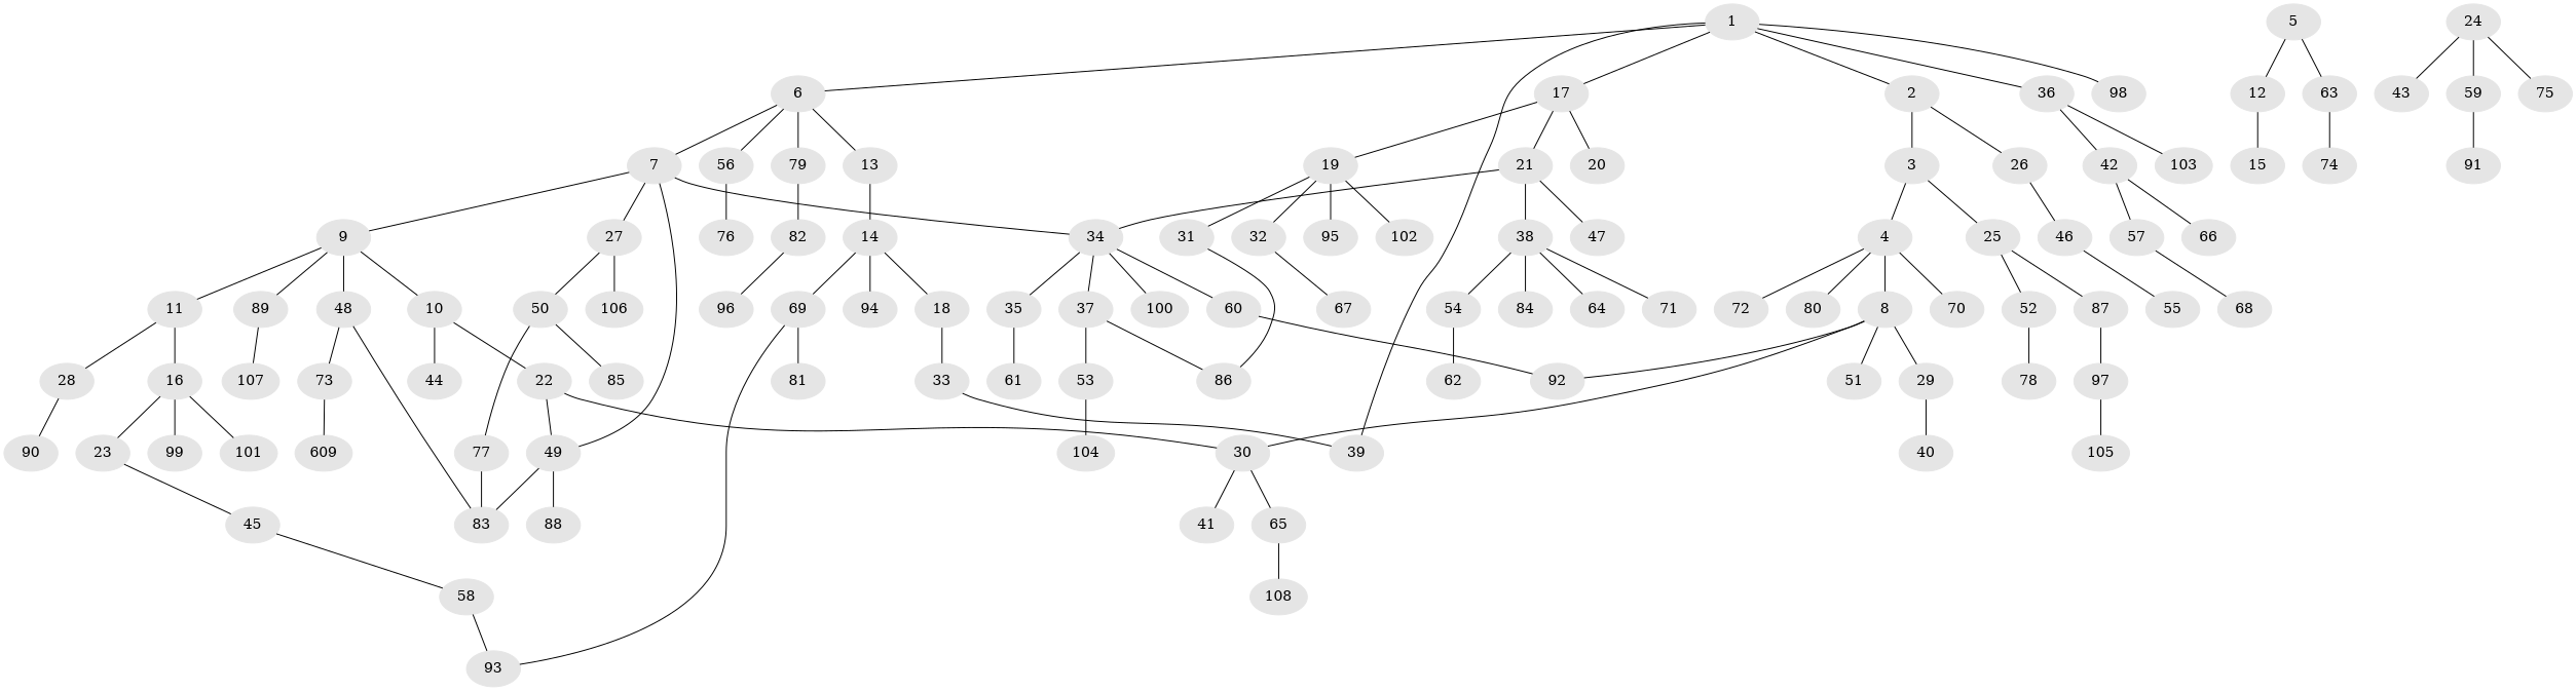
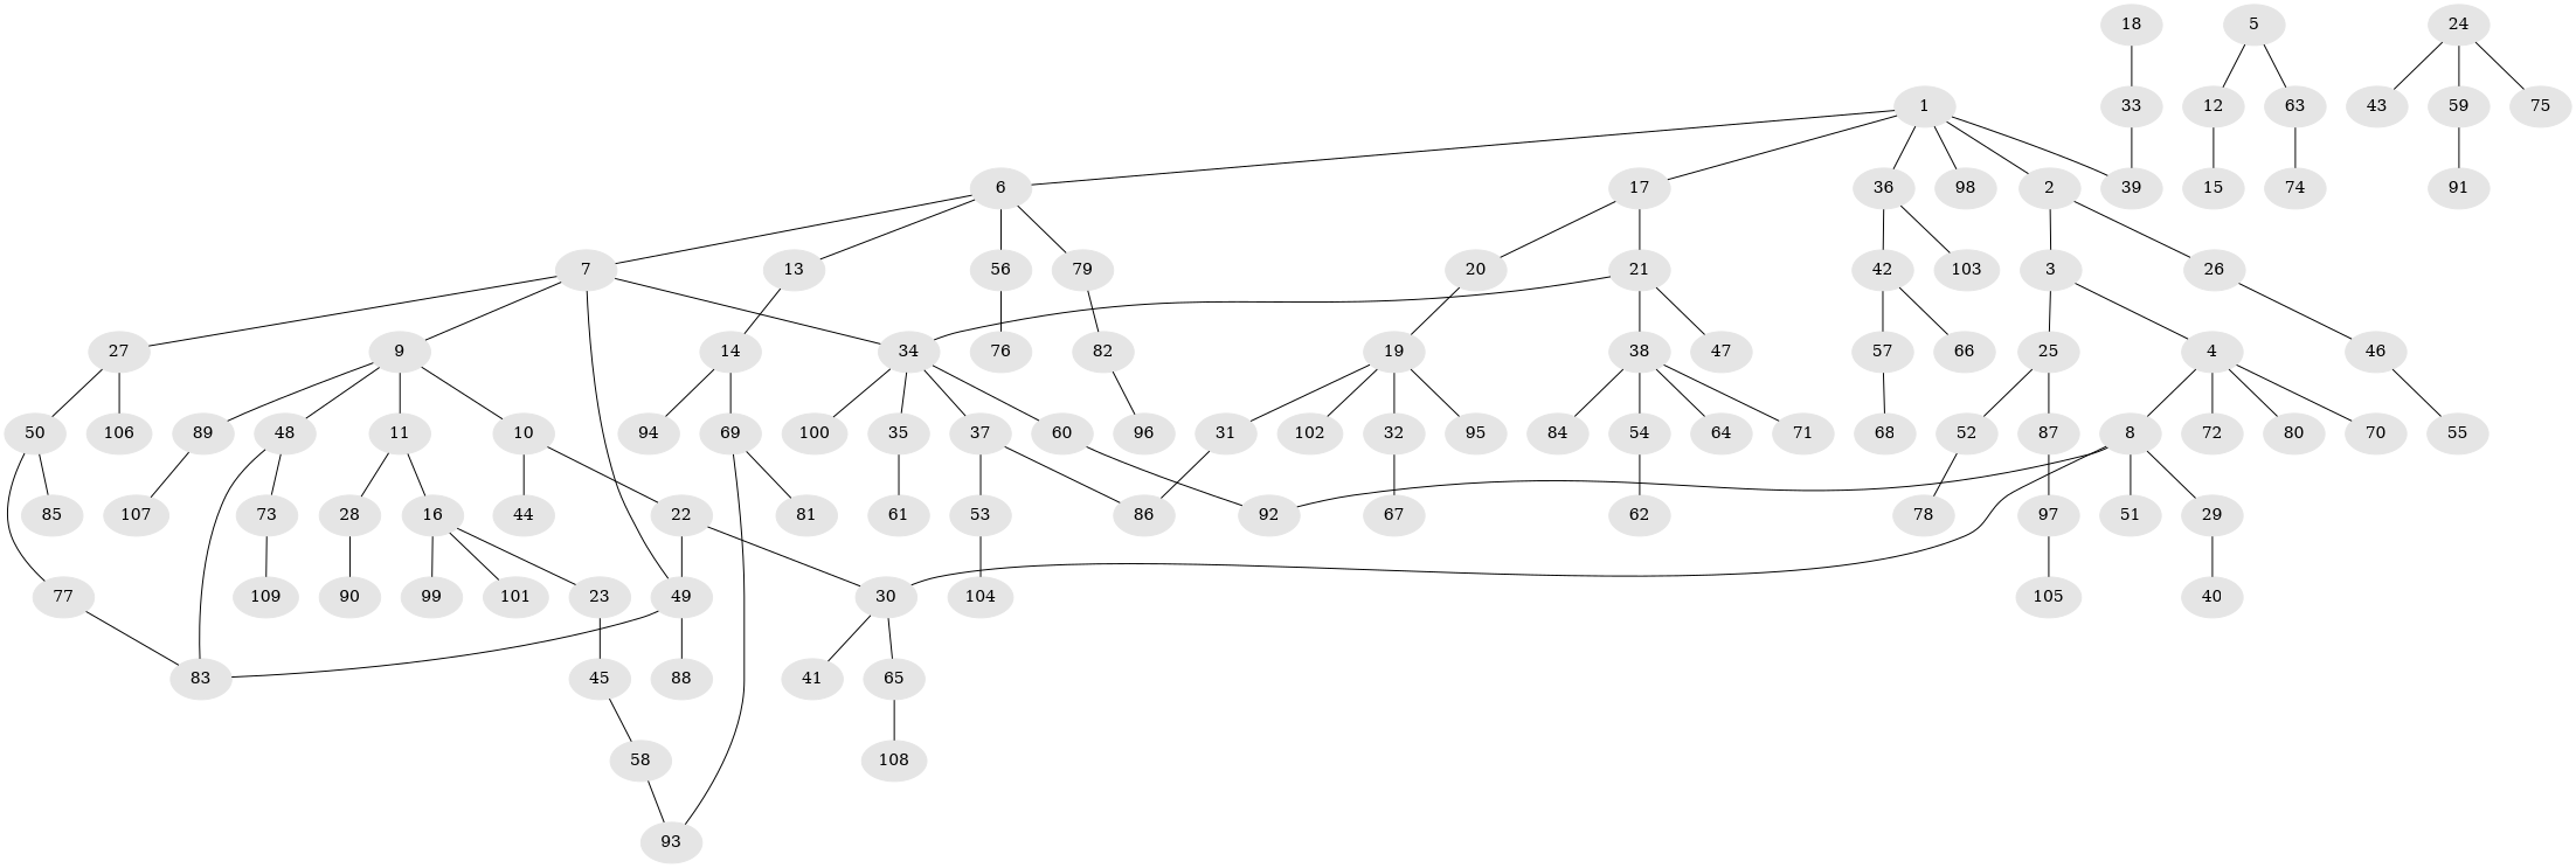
  graph {
    node [color=gray90 style=filled]
    1
    2
    6
    17
    36
    39
    98
    3
    26
    7
    13
    56
    79
    19
    20
    21
    42
    103
    4
    25
    5
    12
    63
    46
    8
    70
    72
    80
    52
    87
    29
    30
    51
    92
    15
    74
    9
    27
    34
    49
    14
    76
    82
    10
    11
    48
    89
    50
    106
    35
    37
    60
    100
    83
    88
    40
    41
    65
    22
    44
    16
    28
    73
    107
    23
    99
    101
    90
    18
    69
    94
    33
    93
    81
    45
    31
    32
    95
    102
    38
    47
    86
    67
    24
    43
    59
    75
    54
    64
    71
    84
    58
    91
    78
    97
    55
    77
    85
    108
    61
    53
    57
    66
    104
    62
    68
-   109 [label=609]
+   109
    96
    105
    1 -- 2
    1 -- 6
    1 -- 17
    1 -- 36
    1 -- 39
    1 -- 98
    2 -- 3
    2 -- 26
    6 -- 7
    6 -- 13
    6 -- 56
    6 -- 79
-   17 -- 19
+   20 -- 19
    17 -- 20
    17 -- 21
    36 -- 42
    36 -- 103
    3 -- 4
    3 -- 25
    26 -- 46
    7 -- 9
    7 -- 27
    7 -- 34
    7 -- 49
    13 -- 14
    56 -- 76
    79 -- 82
    19 -- 31
    19 -- 32
    19 -- 95
    19 -- 102
    21 -- 34
    21 -- 38
    21 -- 47
    42 -- 57
    42 -- 66
    4 -- 8
    4 -- 70
    4 -- 72
    4 -- 80
    25 -- 52
    25 -- 87
    5 -- 12
    5 -- 63
    12 -- 15
    63 -- 74
    46 -- 55
    8 -- 29
    8 -- 30
    8 -- 51
    8 -- 92
    52 -- 78
    87 -- 97
    29 -- 40
    30 -- 41
    30 -- 65
    9 -- 10
    9 -- 11
    9 -- 48
    9 -- 89
    27 -- 50
    27 -- 106
    34 -- 35
    34 -- 37
    34 -- 60
    34 -- 100
    49 -- 83
    49 -- 88
-   14 -- 18
    14 -- 69
    14 -- 94
    82 -- 96
    10 -- 22
    10 -- 44
    11 -- 16
    11 -- 28
    48 -- 83
    48 -- 73
    89 -- 107
    50 -- 77
    50 -- 85
    35 -- 61
    37 -- 86
    37 -- 53
    60 -- 92
    65 -- 108
    22 -- 30
    22 -- 49
    16 -- 23
    16 -- 99
    16 -- 101
    28 -- 90
    73 -- 109
    23 -- 45
    18 -- 33
    69 -- 93
    69 -- 81
    33 -- 39
    45 -- 58
    31 -- 86
    32 -- 67
    38 -- 54
    38 -- 64
    38 -- 71
    38 -- 84
    24 -- 43
    24 -- 59
    24 -- 75
    59 -- 91
    54 -- 62
    58 -- 93
    97 -- 105
    77 -- 83
    53 -- 104
    57 -- 68
  }
